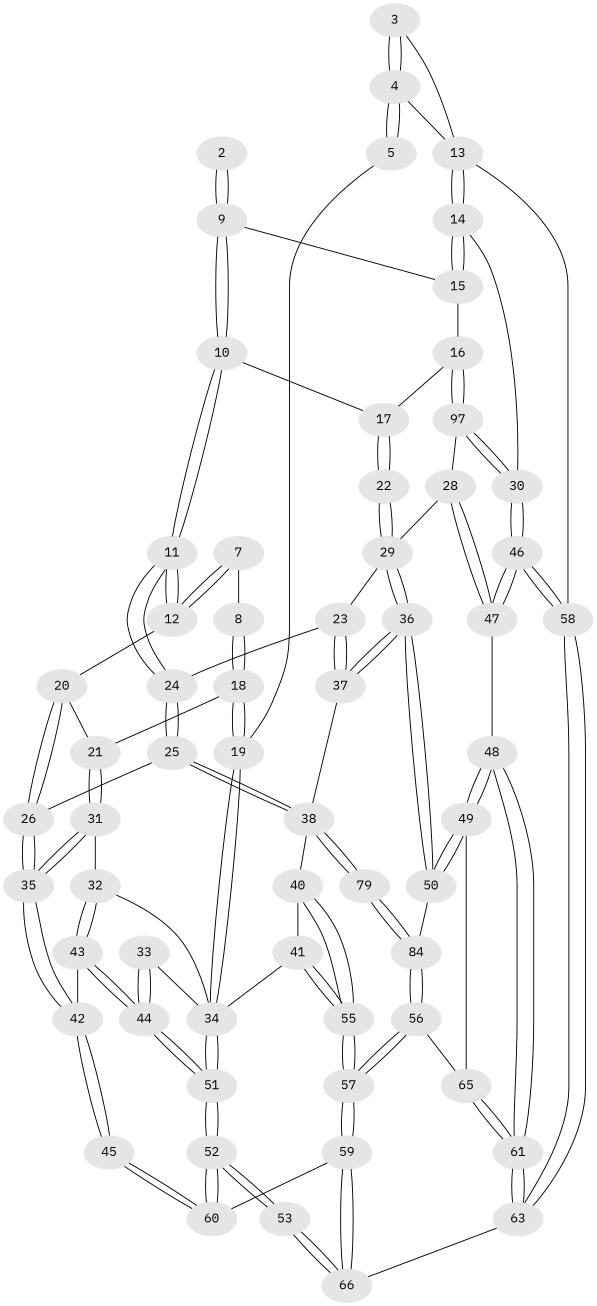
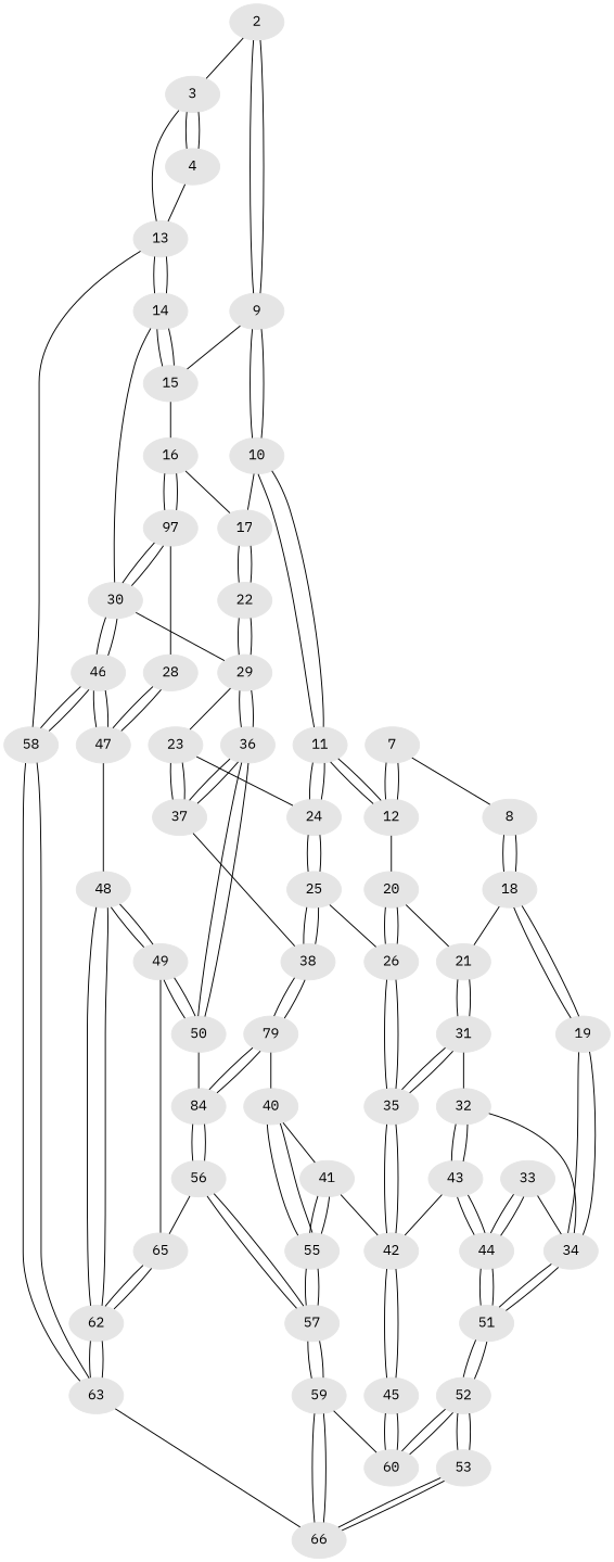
  graph {
    fontname="IBM Plex Mono"
    node [color=gray90 fontname="IBM Plex Mono" style=filled]
    edge [fontname="IBM Plex Mono"]
    2
    3
    9
    7
    8
    12
    4
    13
    10
    15
-   5
    14
    58
    19
    n15 [label=66]
    53
    34
    18
    20
    21
    11
    17
    16
    24
    22
    25
    26
    30
    63
    46
    n31 [label=97]
    28
    29
    31
    51
    35
    32
    23
    37
    36
    38
    n42 [label=79]
    42
    47
    48
    50
    43
    33
    44
    52
    45
    n52 [label=84]
    40
    41
    55
    56
    57
    60
    49
-   62 [label=61]
+   62
    n61 [label=65]
    59
+   2 -- 3
    2 -- 9
    2 -- 9
    3 -- 4
    3 -- 4
    3 -- 13
    9 -- 10
    9 -- 10
    9 -- 15
    7 -- 8
    7 -- 12
    7 -- 12
    8 -- 18
    8 -- 18
    12 -- 20
    4 -- 13
-   4 -- 5
-   4 -- 5
    13 -- 14
    13 -- 14
    13 -- 58
    10 -- 11
    10 -- 11
    10 -- 17
    15 -- 16
-   5 -- 19
    14 -- 15
    14 -- 15
    14 -- 30
    58 -- 63
    58 -- 63
    19 -- 34
    19 -- 34
    53 -- n15
    53 -- n15
    34 -- 51
    34 -- 51
    18 -- 19
    18 -- 19
    18 -- 21
    20 -- 21
    20 -- 26
    20 -- 26
    21 -- 31
    21 -- 31
    11 -- 12
    11 -- 12
    11 -- 24
    11 -- 24
    17 -- 22
    17 -- 22
    16 -- 17
    16 -- n31
    16 -- n31
    24 -- 25
    24 -- 25
    22 -- 29
    22 -- 29
    25 -- 26
    25 -- 38
    25 -- 38
    26 -- 35
    26 -- 35
    30 -- 46
    30 -- 46
    63 -- n15
    46 -- 58
    46 -- 58
    46 -- 47
    46 -- 47
    n31 -- 30
    n31 -- 30
    n31 -- 28
-   28 -- 29
+   30 -- 29
    28 -- 47
    28 -- 47
    29 -- 23
    29 -- 36
    29 -- 36
    31 -- 35
    31 -- 35
    31 -- 32
    51 -- 52
    51 -- 52
    35 -- 42
    35 -- 42
    32 -- 34
    32 -- 43
    32 -- 43
    23 -- 24
    23 -- 37
    23 -- 37
    37 -- 38
    36 -- 37
    36 -- 37
    36 -- 50
    36 -- 50
    38 -- n42
    38 -- n42
    n42 -- n52
    n42 -- n52
-   38 -- 40
+   n42 -- 40
    42 -- 45
    42 -- 45
    47 -- 48
    48 -- 49
    48 -- 49
    48 -- 62
    48 -- 62
    50 -- n52
    43 -- 42
    43 -- 44
    43 -- 44
    33 -- 34
    33 -- 44
    33 -- 44
    44 -- 51
    44 -- 51
    52 -- 53
    52 -- 53
    52 -- 60
    52 -- 60
    45 -- 60
    45 -- 60
    n52 -- 56
    n52 -- 56
    40 -- 41
    40 -- 55
    40 -- 55
-   41 -- 34
+   41 -- 42
    41 -- 55
    41 -- 55
    55 -- 57
    55 -- 57
    56 -- 57
    56 -- 57
    56 -- n61
    57 -- 59
    57 -- 59
    49 -- 50
    49 -- 50
    49 -- n61
    62 -- 63
    62 -- 63
    n61 -- 62
    n61 -- 62
    59 -- n15
    59 -- n15
    59 -- 60
  }
